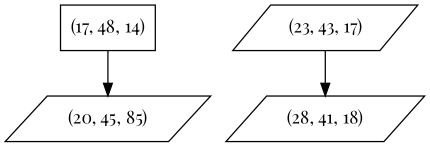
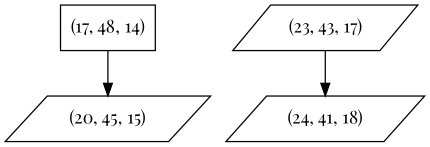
  digraph {
    fontname="Playfair Display"
    node [fontname="Playfair Display" shape=parallelogram]
    edge [fontname="Playfair Display"]
    "(17, 48, 14)" [shape=box]
-   "(20, 45, 15)" [label="(20, 45, 85)"]
+   "(20, 45, 15)"
    "(23, 43, 17)"
-   "(24, 41, 18)" [label="(28, 41, 18)"]
+   "(24, 41, 18)"
    "(17, 48, 14)" -> "(20, 45, 15)"
    "(23, 43, 17)" -> "(24, 41, 18)"
  }
